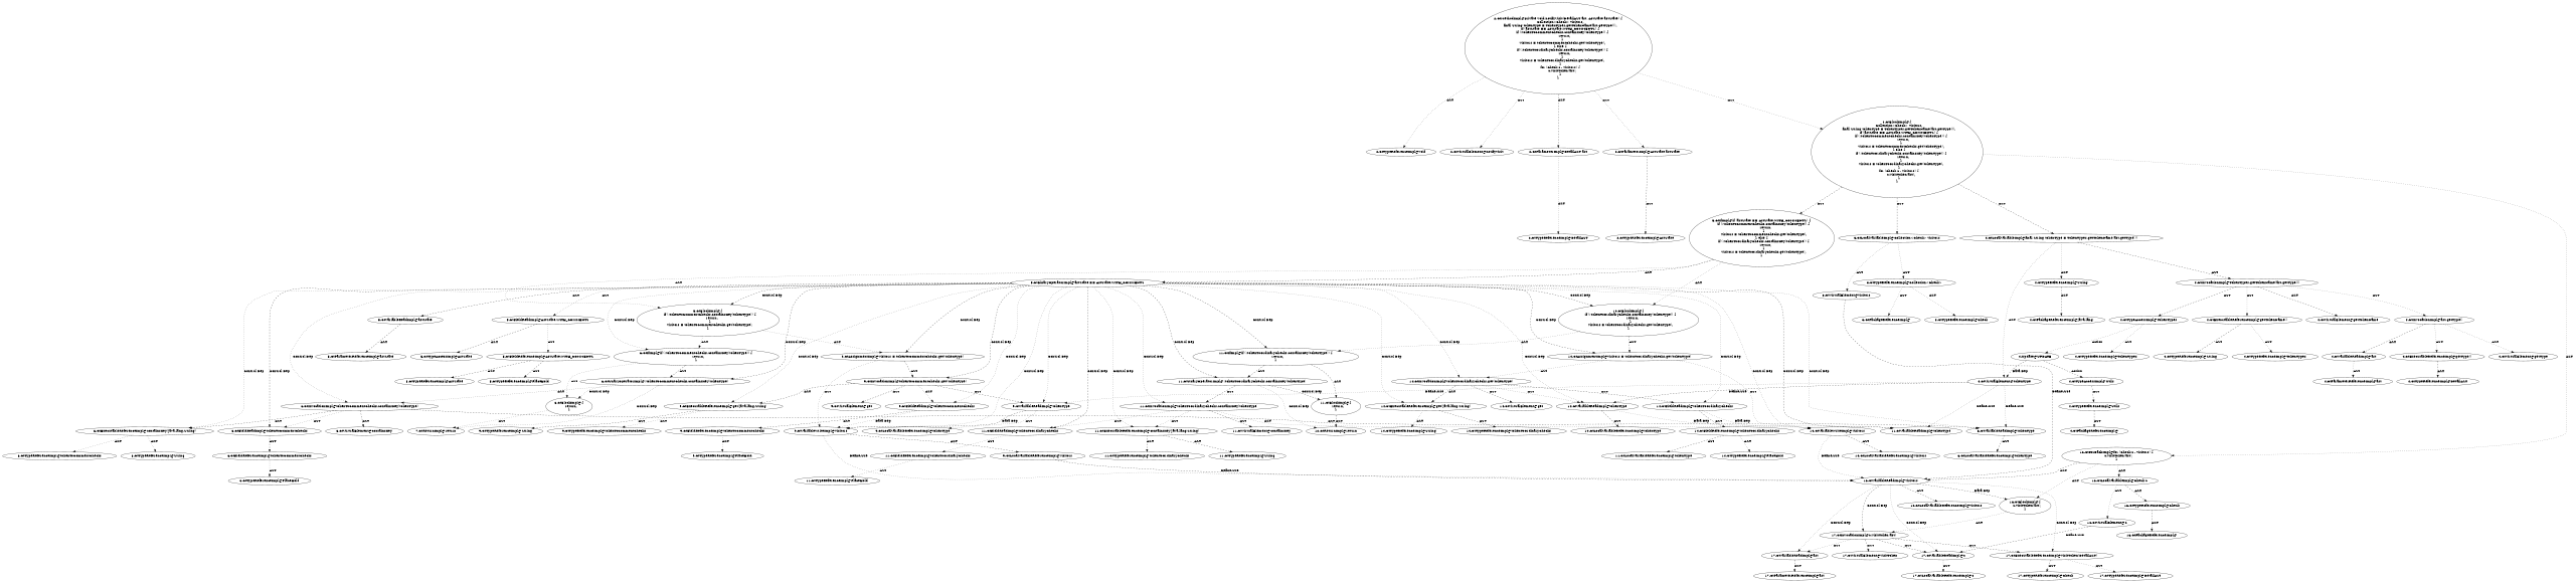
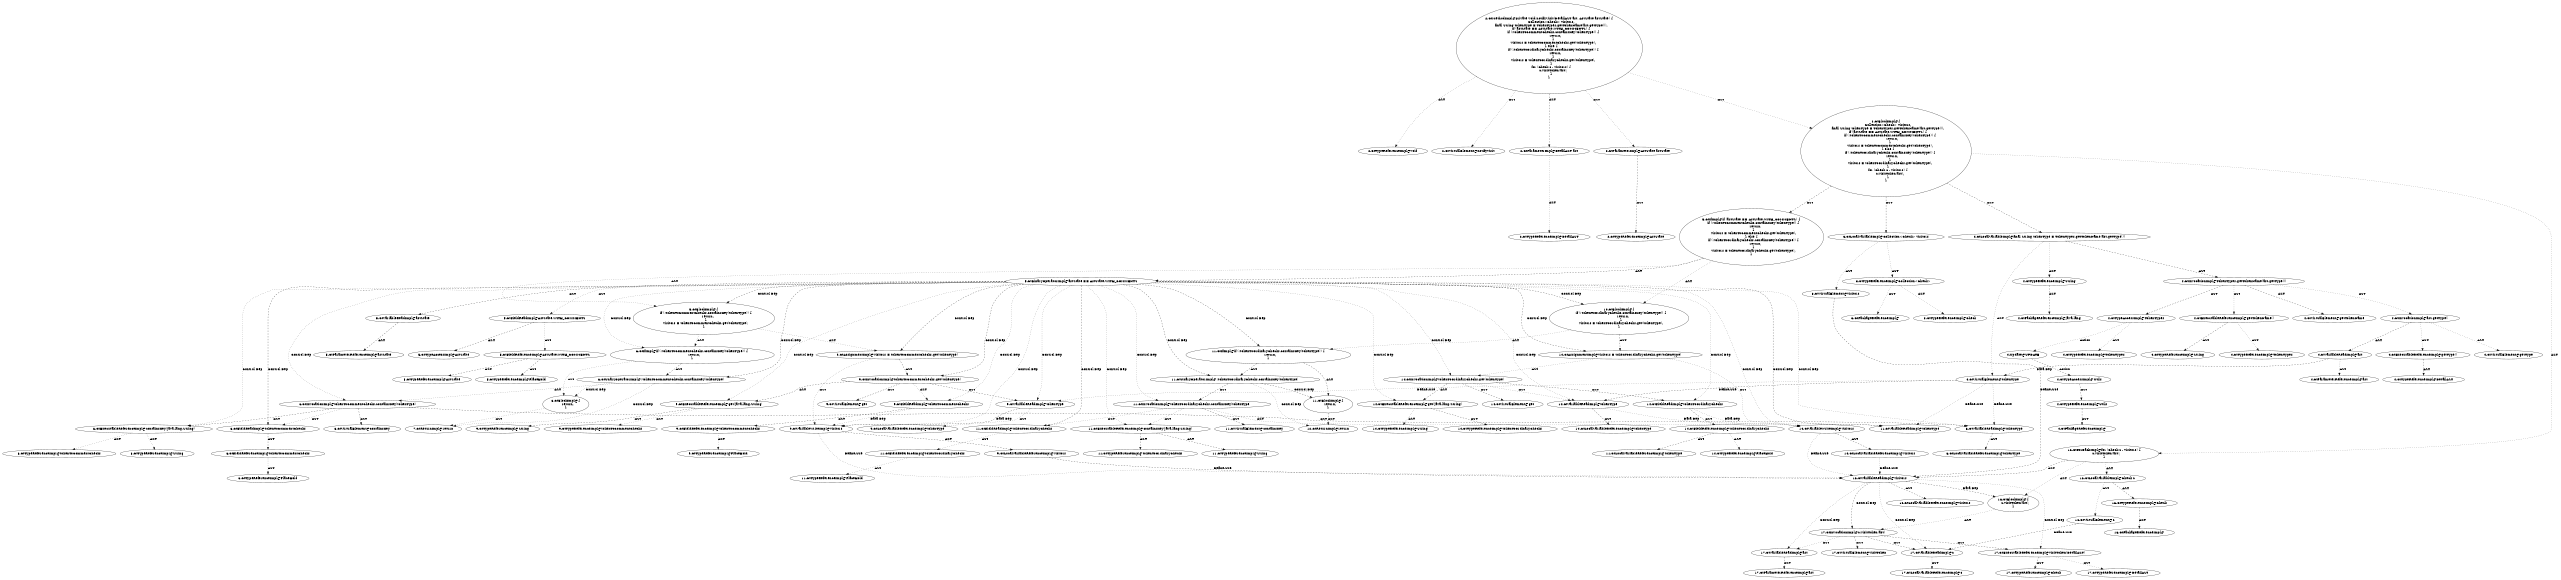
  digraph {
    node [shape=ellipse]
    edge [style=dotted]
    n1 [label="2:CtTypeReferenceImpl@void"]
    n2 [label="2:CtVirtualElement@notifyVisit"]
    n3 [label="2:CtParameterImpl@DetailAST ast"]
    n4 [label="2:CtTypeReferenceImpl@DetailAST"]
    n5 [label="2:CtParameterImpl@AstState astState"]
    n6 [label="2:CtTypeReferenceImpl@AstState"]
    n7 [label="3:CtTypeReferenceImpl@Collection<Check>"]
    n8 [label="3:CtPackageReferenceImpl@"]
    n9 [label="3:CtTypeReferenceImpl@Check"]
    n10 [label="3:CtVirtualElement@visitors"]
    n11 [label="16:CtVariableReadImpl@visitors"]
    n12 [label="17:CtVariableReadImpl@c"]
    n13 [label="16:CtLocalVariableReferenceImpl@visitors"]
    n14 [label="17:CtExecutableReferenceImpl@visitToken(DetailAST)"]
    n15 [label="17:CtVariableReadImpl@ast"]
    n16 [label="17:CtInvocationImpl@c.visitToken(ast)"]
    n17 [label="16:CtBlockImpl@\{\n    c.visitToken(ast);\n\}"]
    n18 [label="3:CtLocalVariableImpl@Collection<Check> visitors"]
    n19 [label="4:CtTypeReferenceImpl@String"]
    n20 [label="4:CtPackageReferenceImpl@java.lang"]
    n21 [label="4:CtExecutableReferenceImpl@getTokenName()"]
    n22 [label="4:CtTypeReferenceImpl@TokenTypes"]
    n23 [label="4:CtTypeReferenceImpl@String"]
    n24 [label="4:CtVirtualElement@getTokenName"]
    n25 [label="4:CtTypeAccessImpl@TokenTypes"]
    n26 [label="4:CtTypeReferenceImpl@TokenTypes"]
    n27 [label="4:Update@UPDATE"]
    n28 [label="4:CtTypeAccessImpl@Utils"]
    n29 [label="4:CtExecutableReferenceImpl@getType()"]
    n30 [label="4:CtTypeReferenceImpl@DetailAST"]
    n31 [label="4:CtVirtualElement@getType"]
    n32 [label="4:CtVariableReadImpl@ast"]
    n33 [label="4:CtParameterReferenceImpl@ast"]
    n34 [label="4:CtVirtualElement@tokenType"]
    n35 [label="6:CtVariableReadImpl@tokenType"]
    n36 [label="9:CtVariableReadImpl@tokenType"]
    n37 [label="11:CtVariableReadImpl@tokenType"]
    n38 [label="14:CtVariableReadImpl@tokenType"]
    n39 [label="4:CtInvocationImpl@ast.getType()"]
    n40 [label="4:CtInvocationImpl@TokenTypes.getTokenName(ast.getType())"]
    n41 [label="6:CtLocalVariableReferenceImpl@tokenType"]
    n42 [label="9:CtVariableWriteImpl@visitors"]
    n43 [label="9:CtLocalVariableReferenceImpl@tokenType"]
    n44 [label="14:CtVariableWriteImpl@visitors"]
    n45 [label="14:CtLocalVariableReferenceImpl@tokenType"]
    n46 [label="4:CtLocalVariableImpl@final String tokenType = TokenTypes.getTokenName(ast.getType())"]
    n47 [label="5:CtVariableReadImpl@astState"]
    n48 [label="5:CtParameterReferenceImpl@astState"]
    n49 [label="5:CtFieldReferenceImpl@AstState.WITH_COMMENTS"]
    n50 [label="5:CtTypeReferenceImpl@AstState"]
    n51 [label="5:CtTypeReferenceImpl@PlaceHold"]
    n52 [label="5:CtFieldReadImpl@AstState.WITH_COMMENTS"]
    n53 [label="5:CtTypeAccessImpl@AstState"]
    n54 [label="5:CtBinaryOperatorImpl@astState == AstState.WITH_COMMENTS"]
    n55 [label="6:CtExecutableReferenceImpl@containsKey(java.lang.String)"]
    n56 [label="6:CtFieldReadImpl@tokenToCommentChecks"]
    n57 [label="6:CtInvocationImpl@tokenToCommentChecks.containsKey(tokenType)"]
    n58 [label="6:CtUnaryOperatorImpl@!tokenToCommentChecks.containsKey(tokenType)"]
    n59 [label="6:CtIfImpl@if (!tokenToCommentChecks.containsKey(tokenType)) \{\n    return;\n\}"]
    n60 [label="9:CtExecutableReferenceImpl@get(java.lang.String)"]
    n61 [label="9:CtFieldReadImpl@tokenToCommentChecks"]
    n62 [label="9:CtInvocationImpl@tokenToCommentChecks.get(tokenType)"]
    n63 [label="9:CtAssignmentImpl@visitors = tokenToCommentChecks.get(tokenType)"]
    n64 [label="5:CtBlockImpl@\{\n    if (!tokenToCommentChecks.containsKey(tokenType)) \{\n        return;\n    \}\n    visitors = tokenToCommentChecks.get(tokenType);\n\}"]
    n65 [label="11:CtExecutableReferenceImpl@containsKey(java.lang.String)"]
    n66 [label="11:CtFieldReadImpl@tokenToOrdinaryChecks"]
    n67 [label="11:CtInvocationImpl@tokenToOrdinaryChecks.containsKey(tokenType)"]
    n68 [label="11:CtUnaryOperatorImpl@!tokenToOrdinaryChecks.containsKey(tokenType)"]
    n69 [label="11:CtIfImpl@if (!tokenToOrdinaryChecks.containsKey(tokenType)) \{\n    return;\n\}"]
    n70 [label="14:CtExecutableReferenceImpl@get(java.lang.String)"]
    n71 [label="14:CtFieldReadImpl@tokenToOrdinaryChecks"]
    n72 [label="14:CtInvocationImpl@tokenToOrdinaryChecks.get(tokenType)"]
    n73 [label="14:CtAssignmentImpl@visitors = tokenToOrdinaryChecks.get(tokenType)"]
    n74 [label="10:CtBlockImpl@\{\n    if (!tokenToOrdinaryChecks.containsKey(tokenType)) \{\n        return;\n    \}\n    visitors = tokenToOrdinaryChecks.get(tokenType);\n\}"]
    n75 [label="6:CtTypeReferenceImpl@tokenToCommentChecks"]
    n76 [label="6:CtTypeReferenceImpl@String"]
    n77 [label="6:CtFieldReferenceImpl@tokenToCommentChecks"]
    n78 [label="6:CtVirtualElement@containsKey"]
    n79 [label="7:CtReturnImpl@return"]
    n80 [label="6:CtBlockImpl@\{\n    return;\n\}"]
    n81 [label="9:CtLocalVariableReferenceImpl@visitors"]
    n82 [label="9:CtTypeReferenceImpl@tokenToCommentChecks"]
    n83 [label="9:CtTypeReferenceImpl@String"]
    n84 [label="9:CtFieldReferenceImpl@tokenToCommentChecks"]
    n85 [label="9:CtVirtualElement@get"]
    n86 [label="11:CtTypeReferenceImpl@tokenToOrdinaryChecks"]
    n87 [label="11:CtTypeReferenceImpl@String"]
    n88 [label="11:CtFieldReferenceImpl@tokenToOrdinaryChecks"]
    n89 [label="11:CtVirtualElement@containsKey"]
    n90 [label="12:CtReturnImpl@return"]
    n91 [label="11:CtBlockImpl@\{\n    return;\n\}"]
    n92 [label="14:CtLocalVariableReferenceImpl@visitors"]
    n93 [label="14:CtTypeReferenceImpl@tokenToOrdinaryChecks"]
    n94 [label="14:CtTypeReferenceImpl@String"]
    n95 [label="14:CtFieldReferenceImpl@tokenToOrdinaryChecks"]
    n96 [label="14:CtVirtualElement@get"]
    n97 [label="6:CtTypeReferenceImpl@PlaceHold"]
    n98 [label="9:CtTypeReferenceImpl@PlaceHold"]
    n99 [label="11:CtTypeReferenceImpl@PlaceHold"]
    n100 [label="11:CtLocalVariableReferenceImpl@tokenType"]
    n101 [label="14:CtTypeReferenceImpl@PlaceHold"]
    n102 [label="5:CtIfImpl@if (astState == AstState.WITH_COMMENTS) \{\n    if (!tokenToCommentChecks.containsKey(tokenType)) \{\n        return;\n    \}\n    visitors = tokenToCommentChecks.get(tokenType);\n\} else \{\n    if (!tokenToOrdinaryChecks.containsKey(tokenType)) \{\n        return;\n    \}\n    visitors = tokenToOrdinaryChecks.get(tokenType);\n\}"]
    n103 [label="16:CtTypeReferenceImpl@Check"]
    n104 [label="16:CtPackageReferenceImpl@"]
    n105 [label="16:CtVirtualElement@c"]
    n106 [label="17:CtLocalVariableReferenceImpl@c"]
    n107 [label="16:CtLocalVariableImpl@Check c"]
    n108 [label="17:CtTypeReferenceImpl@Check"]
    n109 [label="17:CtTypeReferenceImpl@DetailAST"]
    n110 [label="17:CtParameterReferenceImpl@ast"]
    n111 [label="17:CtVirtualElement@visitToken"]
    n112 [label="16:CtForEachImpl@for (Check c : visitors) \{\n    c.visitToken(ast);\n\}"]
    n113 [label="2:CtBlockImpl@\{\n    Collection<Check> visitors;\n    final String tokenType = TokenTypes.getTokenName(ast.getType());\n    if (astState == AstState.WITH_COMMENTS) \{\n        if (!tokenToCommentChecks.containsKey(tokenType)) \{\n            return;\n        \}\n        visitors = tokenToCommentChecks.get(tokenType);\n    \} else \{\n        if (!tokenToOrdinaryChecks.containsKey(tokenType)) \{\n            return;\n        \}\n        visitors = tokenToOrdinaryChecks.get(tokenType);\n    \}\n    for (Check c : visitors) \{\n        c.visitToken(ast);\n    \}\n\}"]
    n114 [label="2:CtMethodImpl@private void notifyVisit(DetailAST ast, AstState astState) \{\n    Collection<Check> visitors;\n    final String tokenType = TokenTypes.getTokenName(ast.getType());\n    if (astState == AstState.WITH_COMMENTS) \{\n        if (!tokenToCommentChecks.containsKey(tokenType)) \{\n            return;\n        \}\n        visitors = tokenToCommentChecks.get(tokenType);\n    \} else \{\n        if (!tokenToOrdinaryChecks.containsKey(tokenType)) \{\n            return;\n        \}\n        visitors = tokenToOrdinaryChecks.get(tokenType);\n    \}\n    for (Check c : visitors) \{\n        c.visitToken(ast);\n    \}\n\}"]
    n115 [label="4:CtTypeReferenceImpl@Utils"]
    n116 [label="4:CtPackageReferenceImpl@"]
    n3 -> n4 [label=AST]
    n5 -> n6 [label=AST style=dashed]
    n7 -> n8 [label=AST]
    n7 -> n9 [label=AST]
    n10 -> n11 [label="Define-Use" style=dashed]
    n11 -> n12 [label="Control Dep"]
    n11 -> n13 [label=AST style=dashed]
    n11 -> n14 [label="Control Dep"]
    n11 -> n15 [label="Control Dep"]
    n11 -> n16 [label="Control Dep" style=dashed]
    n11 -> n17 [label="Data Dep" style=dashed]
    n12 -> n106 [label=AST]
    n14 -> n108 [label=AST style=dashed]
    n14 -> n109 [label=AST]
    n15 -> n110 [label=AST style=dashed]
    n16 -> n12 [label=AST style=dashed]
    n16 -> n14 [label=AST style=dashed]
    n16 -> n15 [label=AST]
    n16 -> n111 [label=AST style=dashed]
    n17 -> n16 [label=AST]
    n18 -> n7 [label=AST]
    n18 -> n10 [label=AST]
    n19 -> n20 [label=AST style=dashed]
    n21 -> n22 [label=AST]
    n21 -> n23 [label=AST style=dashed]
    n25 -> n26 [label=AST]
    n25 -> n27 [label=Action]
    n27 -> n28 [label=Action style=dashed]
    n28 -> n115 [label=AST style=dashed]
    n29 -> n30 [label=AST style=dashed]
    n32 -> n33 [label=AST]
-   n27 -> n34 [label="Data Dep" style=dashed]
+   n32 -> n34 [label="Data Dep" style=dashed]
    n34 -> n35 [label="Define-Use"]
    n34 -> n36 [label="Define-Use"]
    n34 -> n37 [label="Define-Use"]
    n34 -> n38 [label="Define-Use" style=dashed]
    n35 -> n41 [label=AST style=dashed]
    n36 -> n42 [label="Data Dep" style=dashed]
    n36 -> n43 [label=AST]
    n38 -> n44 [label="Data Dep"]
    n38 -> n45 [label=AST style=dashed]
    n39 -> n29 [label=AST]
    n39 -> n31 [label=AST]
    n39 -> n32 [label=AST style=dashed]
    n40 -> n21 [label=AST]
    n40 -> n24 [label=AST style=dashed]
    n40 -> n25 [label=AST style=dashed]
    n40 -> n39 [label=AST]
    n42 -> n11 [label="Define-Use"]
    n42 -> n81 [label=AST style=dashed]
    n44 -> n11 [label="Define-Use"]
    n44 -> n92 [label=AST style=dashed]
    n46 -> n19 [label=AST]
    n46 -> n34 [label=AST]
    n46 -> n40 [label=AST style=dashed]
    n47 -> n48 [label=AST style=dashed]
    n49 -> n50 [label=AST style=dashed]
    n49 -> n51 [label=AST style=dashed]
    n52 -> n49 [label=AST]
    n52 -> n53 [label=AST style=dashed]
    n54 -> n35 [label="Control Dep"]
    n54 -> n36 [label="Control Dep"]
    n54 -> n37 [label="Control Dep" style=dashed]
    n54 -> n38 [label="Control Dep"]
    n54 -> n42 [label="Control Dep"]
    n54 -> n44 [label="Control Dep"]
    n54 -> n47 [label=AST style=dashed]
    n54 -> n52 [label=AST]
    n54 -> n55 [label="Control Dep"]
    n54 -> n56 [label="Control Dep" style=dashed]
    n54 -> n57 [label="Control Dep"]
    n54 -> n58 [label="Control Dep" style=dashed]
    n54 -> n59 [label="Control Dep"]
    n54 -> n60 [label="Control Dep"]
    n54 -> n61 [label="Control Dep"]
    n54 -> n62 [label="Control Dep" style=dashed]
    n54 -> n63 [label="Control Dep" style=dashed]
    n54 -> n64 [label="Control Dep" style=dashed]
    n54 -> n65 [label="Control Dep"]
    n54 -> n66 [label="Control Dep" style=dashed]
    n54 -> n67 [label="Control Dep"]
    n54 -> n68 [label="Control Dep" style=dashed]
    n54 -> n69 [label="Control Dep" style=dashed]
    n54 -> n70 [label="Control Dep"]
    n54 -> n71 [label="Control Dep"]
    n54 -> n72 [label="Control Dep"]
    n54 -> n73 [label="Control Dep" style=dashed]
    n54 -> n74 [label="Control Dep" style=dashed]
    n55 -> n75 [label=AST]
    n55 -> n76 [label=AST]
    n56 -> n77 [label=AST style=dashed]
    n57 -> n35 [label=AST style=dashed]
    n57 -> n55 [label=AST style=dashed]
    n57 -> n56 [label=AST]
    n57 -> n78 [label=AST style=dashed]
    n58 -> n57 [label=AST]
    n58 -> n79 [label="Control Dep"]
    n58 -> n80 [label="Control Dep"]
    n59 -> n58 [label=AST style=dashed]
    n59 -> n80 [label=AST]
    n60 -> n82 [label=AST]
    n60 -> n83 [label=AST style=dashed]
    n61 -> n42 [label="Data Dep"]
    n61 -> n84 [label=AST style=dashed]
    n62 -> n36 [label=AST style=dashed]
    n62 -> n60 [label=AST style=dashed]
    n62 -> n61 [label=AST]
    n62 -> n85 [label=AST style=dashed]
    n63 -> n42 [label=AST]
    n63 -> n62 [label=AST style=dashed]
    n64 -> n59 [label=AST]
    n64 -> n63 [label=AST]
    n65 -> n86 [label=AST style=dashed]
    n65 -> n87 [label=AST style=dashed]
    n66 -> n88 [label=AST]
    n67 -> n37 [label=AST]
    n67 -> n65 [label=AST]
    n67 -> n66 [label=AST]
    n67 -> n89 [label=AST style=dashed]
    n68 -> n67 [label=AST style=dashed]
    n68 -> n90 [label="Control Dep"]
    n68 -> n91 [label="Control Dep" style=dashed]
    n69 -> n68 [label=AST style=dashed]
    n69 -> n91 [label=AST style=dashed]
    n70 -> n93 [label=AST style=dashed]
    n70 -> n94 [label=AST]
    n71 -> n44 [label="Data Dep"]
    n71 -> n95 [label=AST style=dashed]
    n72 -> n38 [label=AST]
    n72 -> n70 [label=AST style=dashed]
    n72 -> n71 [label=AST style=dashed]
    n72 -> n96 [label=AST style=dashed]
    n73 -> n44 [label=AST]
    n73 -> n72 [label=AST]
    n74 -> n69 [label=AST]
    n74 -> n73 [label=AST style=dashed]
    n77 -> n97 [label=AST]
    n80 -> n79 [label=AST]
    n81 -> n11 [label="Define-Use" style=dashed]
    n84 -> n98 [label=AST]
    n88 -> n99 [label=AST]
    n91 -> n90 [label=AST style=dashed]
+   n92 -> n11 [label="Define-Use"]
    n95 -> n100 [label=AST style=dashed]
    n95 -> n101 [label=AST]
    n102 -> n54 [label=AST style=dashed]
    n102 -> n64 [label=AST]
    n102 -> n74 [label=AST]
    n103 -> n104 [label=AST style=dashed]
    n105 -> n12 [label="Define-Use" style=dashed]
    n107 -> n103 [label=AST style=dashed]
    n107 -> n105 [label=AST]
    n112 -> n11 [label=AST style=dashed]
    n112 -> n17 [label=AST]
    n112 -> n107 [label=AST]
    n113 -> n18 [label=AST style=dashed]
    n113 -> n46 [label=AST style=dashed]
    n113 -> n102 [label=AST style=dashed]
    n113 -> n112 [label=AST]
    n114 -> n1 [label=AST]
    n114 -> n2 [label=AST]
    n114 -> n3 [label=AST style=dashed]
    n114 -> n5 [label=AST]
    n114 -> n113 [label=AST]
    n115 -> n116 [label=AST style=dashed]
  }
